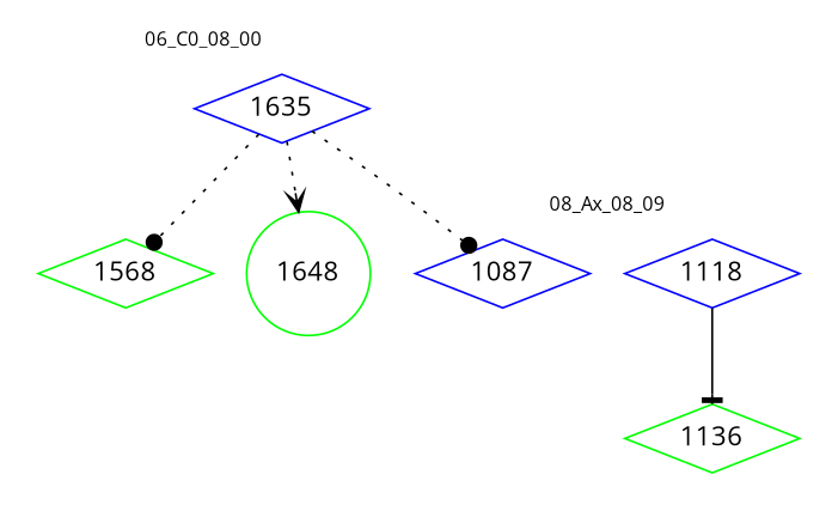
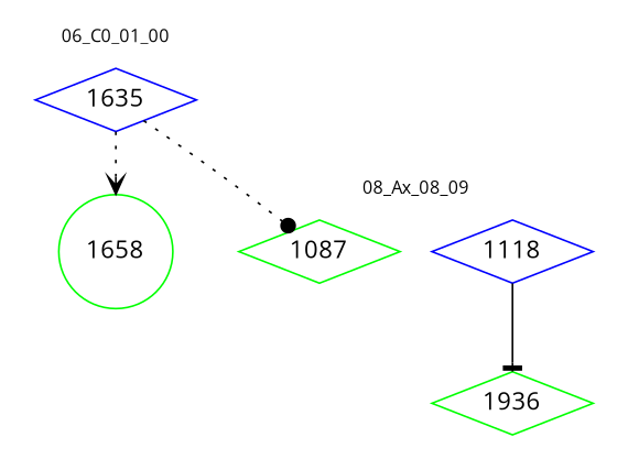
  digraph {
    fontname="Open Sans"
    node [color=green fontname="Open Sans" shape=diamond]
    edge [arrowhead=dot color=black fontname="Open Sans" style=dotted]
    n1 [color=blue label=1118]
-   n2 [color=blue label=1087]
-   n3 [label=1136]
+   n2 [label=1087]
+   n3 [label=1936]
    n4 [color=blue label=1635]
-   n5 [label=1568]
-   n6 [label=1648 shape=circle]
+   n6 [label=1658 shape=circle]
    subgraph cluster_1 {
      color=white
      fontsize=10
      label="08_Ax_08_09"
      n1
      n2
      n3
    }
    subgraph cluster_2 {
      color=white
      fontsize=10
-     label="06_C0_08_00"
+     label="06_C0_01_00"
      n4
-     n5
      n6
    }
    n1 -> n3 [arrowhead=tee style=solid]
    n4 -> n2
-   n4 -> n5
    n4 -> n6 [arrowhead=vee]
  }
